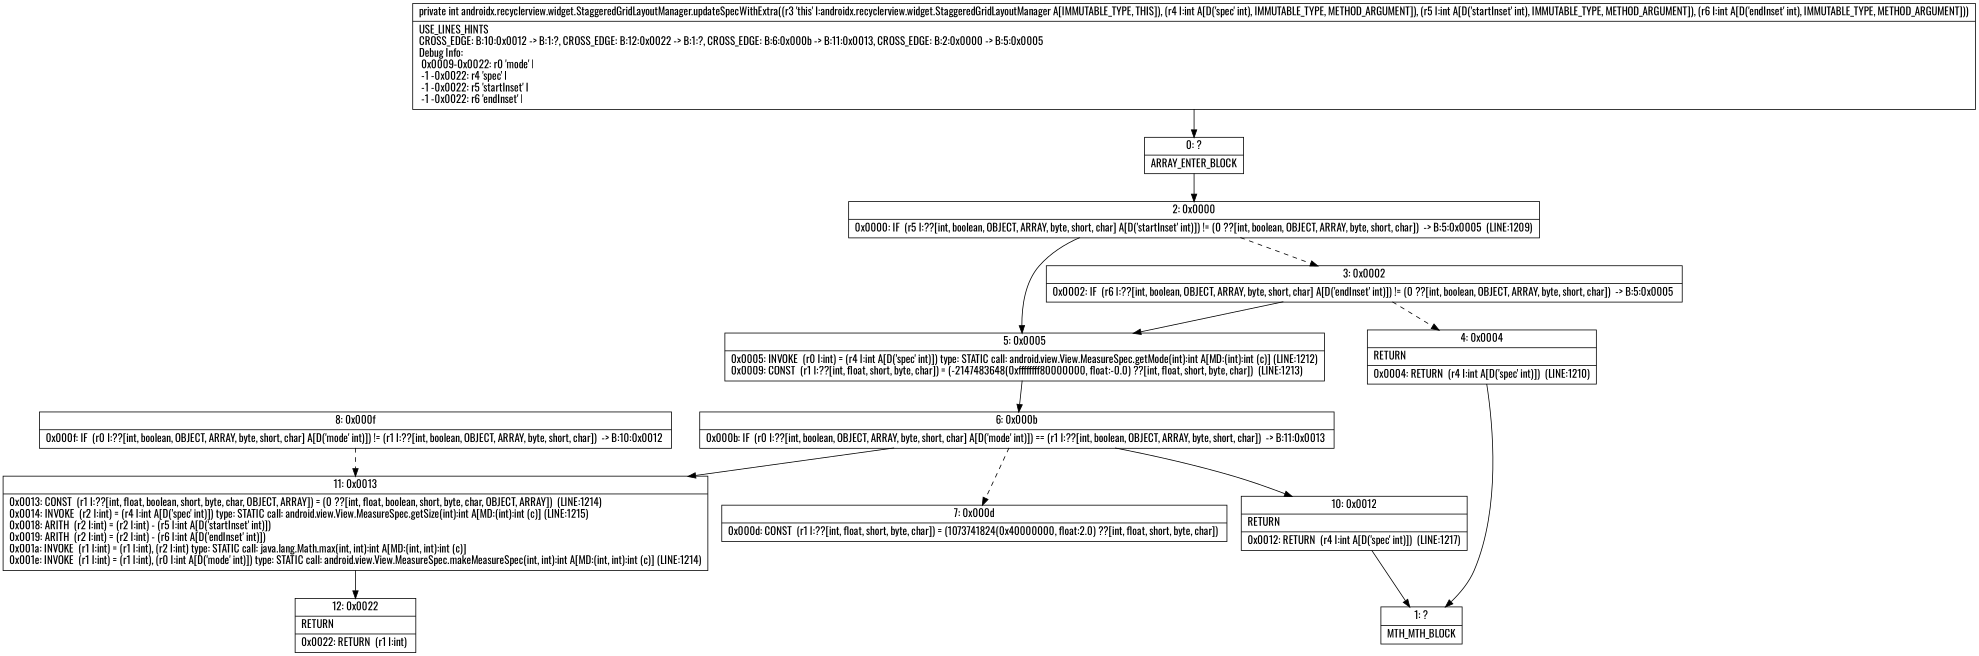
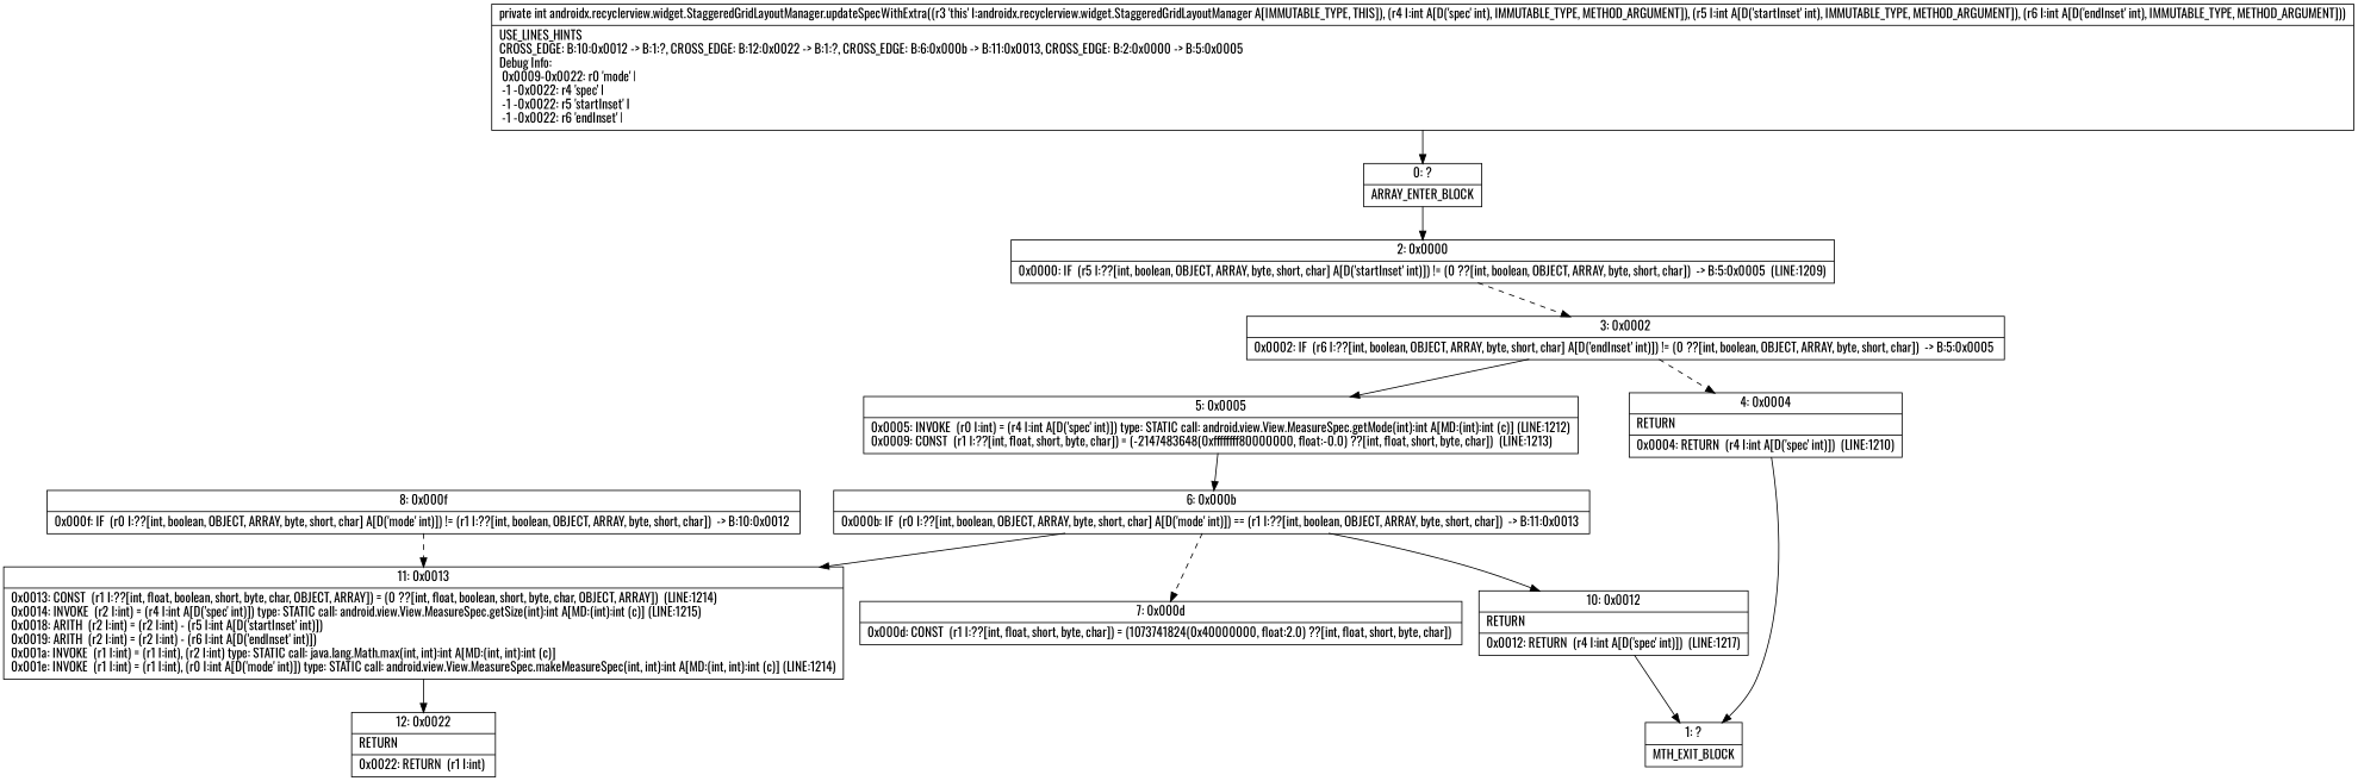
  digraph {
    fontname=Oswald
    node [fontname=Oswald shape=record]
    edge [fontname=Oswald]
    n1 [label="{0\:\ ?|ARRAY_ENTER_BLOCK\l}"]
    n2 [label="{2\:\ 0x0000|0x0000: IF  (r5 I:??[int, boolean, OBJECT, ARRAY, byte, short, char] A[D('startInset' int)]) != (0 ??[int, boolean, OBJECT, ARRAY, byte, short, char])  \-\> B:5:0x0005  (LINE:1209)\l}"]
    n3 [label="{3\:\ 0x0002|0x0002: IF  (r6 I:??[int, boolean, OBJECT, ARRAY, byte, short, char] A[D('endInset' int)]) != (0 ??[int, boolean, OBJECT, ARRAY, byte, short, char])  \-\> B:5:0x0005 \l}"]
    n4 [label="{5\:\ 0x0005|0x0005: INVOKE  (r0 I:int) = (r4 I:int A[D('spec' int)]) type: STATIC call: android.view.View.MeasureSpec.getMode(int):int A[MD:(int):int (c)] (LINE:1212)\l0x0009: CONST  (r1 I:??[int, float, short, byte, char]) = (\-2147483648(0xffffffff80000000, float:\-0.0) ??[int, float, short, byte, char])  (LINE:1213)\l}"]
    n5 [label="{4\:\ 0x0004|RETURN\l|0x0004: RETURN  (r4 I:int A[D('spec' int)])  (LINE:1210)\l}"]
    n6 [label="{6\:\ 0x000b|0x000b: IF  (r0 I:??[int, boolean, OBJECT, ARRAY, byte, short, char] A[D('mode' int)]) == (r1 I:??[int, boolean, OBJECT, ARRAY, byte, short, char])  \-\> B:11:0x0013 \l}"]
-   n7 [label="{1\:\ ?|MTH_MTH_BLOCK\l}"]
+   n7 [label="{1\:\ ?|MTH_EXIT_BLOCK\l}"]
    n8 [label="{7\:\ 0x000d|0x000d: CONST  (r1 I:??[int, float, short, byte, char]) = (1073741824(0x40000000, float:2.0) ??[int, float, short, byte, char]) \l}"]
    n9 [label="{11\:\ 0x0013|0x0013: CONST  (r1 I:??[int, float, boolean, short, byte, char, OBJECT, ARRAY]) = (0 ??[int, float, boolean, short, byte, char, OBJECT, ARRAY])  (LINE:1214)\l0x0014: INVOKE  (r2 I:int) = (r4 I:int A[D('spec' int)]) type: STATIC call: android.view.View.MeasureSpec.getSize(int):int A[MD:(int):int (c)] (LINE:1215)\l0x0018: ARITH  (r2 I:int) = (r2 I:int) \- (r5 I:int A[D('startInset' int)]) \l0x0019: ARITH  (r2 I:int) = (r2 I:int) \- (r6 I:int A[D('endInset' int)]) \l0x001a: INVOKE  (r1 I:int) = (r1 I:int), (r2 I:int) type: STATIC call: java.lang.Math.max(int, int):int A[MD:(int, int):int (c)]\l0x001e: INVOKE  (r1 I:int) = (r1 I:int), (r0 I:int A[D('mode' int)]) type: STATIC call: android.view.View.MeasureSpec.makeMeasureSpec(int, int):int A[MD:(int, int):int (c)] (LINE:1214)\l}"]
    n10 [label="{10\:\ 0x0012|RETURN\l|0x0012: RETURN  (r4 I:int A[D('spec' int)])  (LINE:1217)\l}"]
    n11 [label="{12\:\ 0x0022|RETURN\l|0x0022: RETURN  (r1 I:int) \l}"]
    n12 [label="{8\:\ 0x000f|0x000f: IF  (r0 I:??[int, boolean, OBJECT, ARRAY, byte, short, char] A[D('mode' int)]) != (r1 I:??[int, boolean, OBJECT, ARRAY, byte, short, char])  \-\> B:10:0x0012 \l}"]
    n13 [label="{private int androidx.recyclerview.widget.StaggeredGridLayoutManager.updateSpecWithExtra((r3 'this' I:androidx.recyclerview.widget.StaggeredGridLayoutManager A[IMMUTABLE_TYPE, THIS]), (r4 I:int A[D('spec' int), IMMUTABLE_TYPE, METHOD_ARGUMENT]), (r5 I:int A[D('startInset' int), IMMUTABLE_TYPE, METHOD_ARGUMENT]), (r6 I:int A[D('endInset' int), IMMUTABLE_TYPE, METHOD_ARGUMENT]))  | USE_LINES_HINTS\lCROSS_EDGE: B:10:0x0012 \-\> B:1:?, CROSS_EDGE: B:12:0x0022 \-\> B:1:?, CROSS_EDGE: B:6:0x000b \-\> B:11:0x0013, CROSS_EDGE: B:2:0x0000 \-\> B:5:0x0005\lDebug Info:\l  0x0009\-0x0022: r0 'mode' I\l  \-1 \-0x0022: r4 'spec' I\l  \-1 \-0x0022: r5 'startInset' I\l  \-1 \-0x0022: r6 'endInset' I\l}"]
    n1 -> n2
    n2 -> n3 [style=dashed]
-   n2 -> n4
    n3 -> n4
    n3 -> n5 [style=dashed]
    n4 -> n6
    n5 -> n7
    n6 -> n8 [style=dashed]
    n6 -> n9
    n6 -> n10
    n9 -> n11
    n10 -> n7
    n12 -> n9 [style=dashed]
    n13 -> n1
  }
